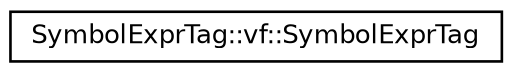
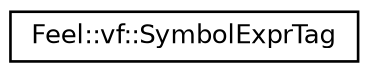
  digraph {
    rankdir=LR
-   n1 [color=black fillcolor=white fontname=Helvetica fontsize=10 height=0.2 label="SymbolExprTag::vf::SymbolExprTag" shape=record style=filled width=0.4]
+   n1 [color=black fillcolor=white fontname=Helvetica fontsize=10 height=0.2 label="Feel::vf::SymbolExprTag" shape=record style=filled width=0.4]
  }
